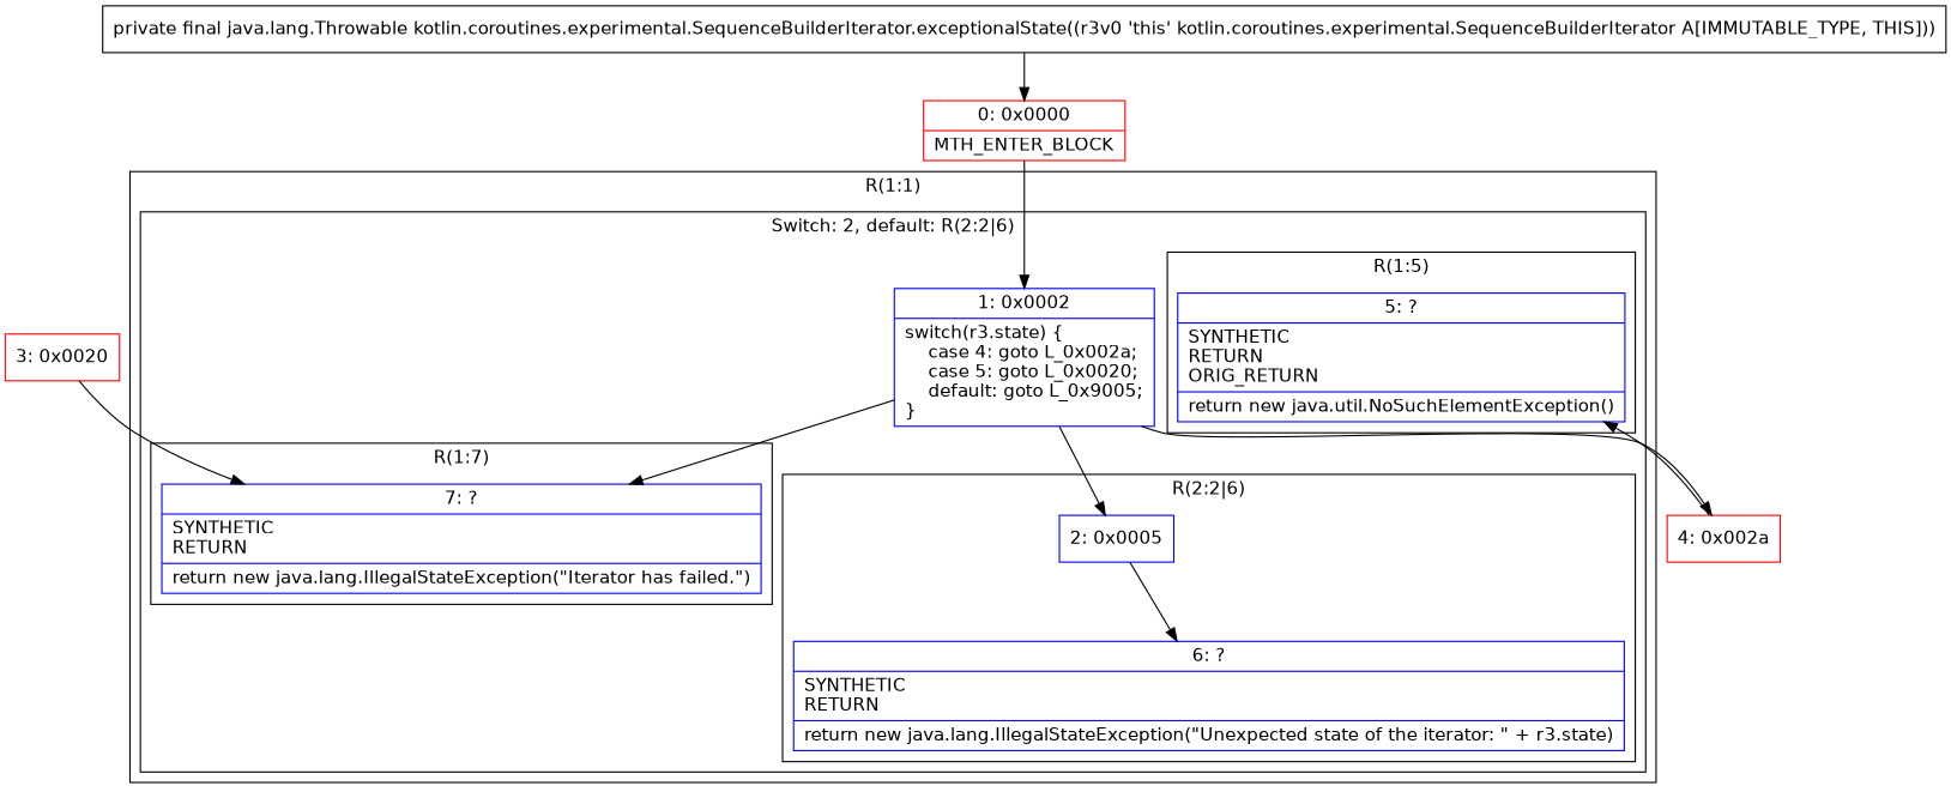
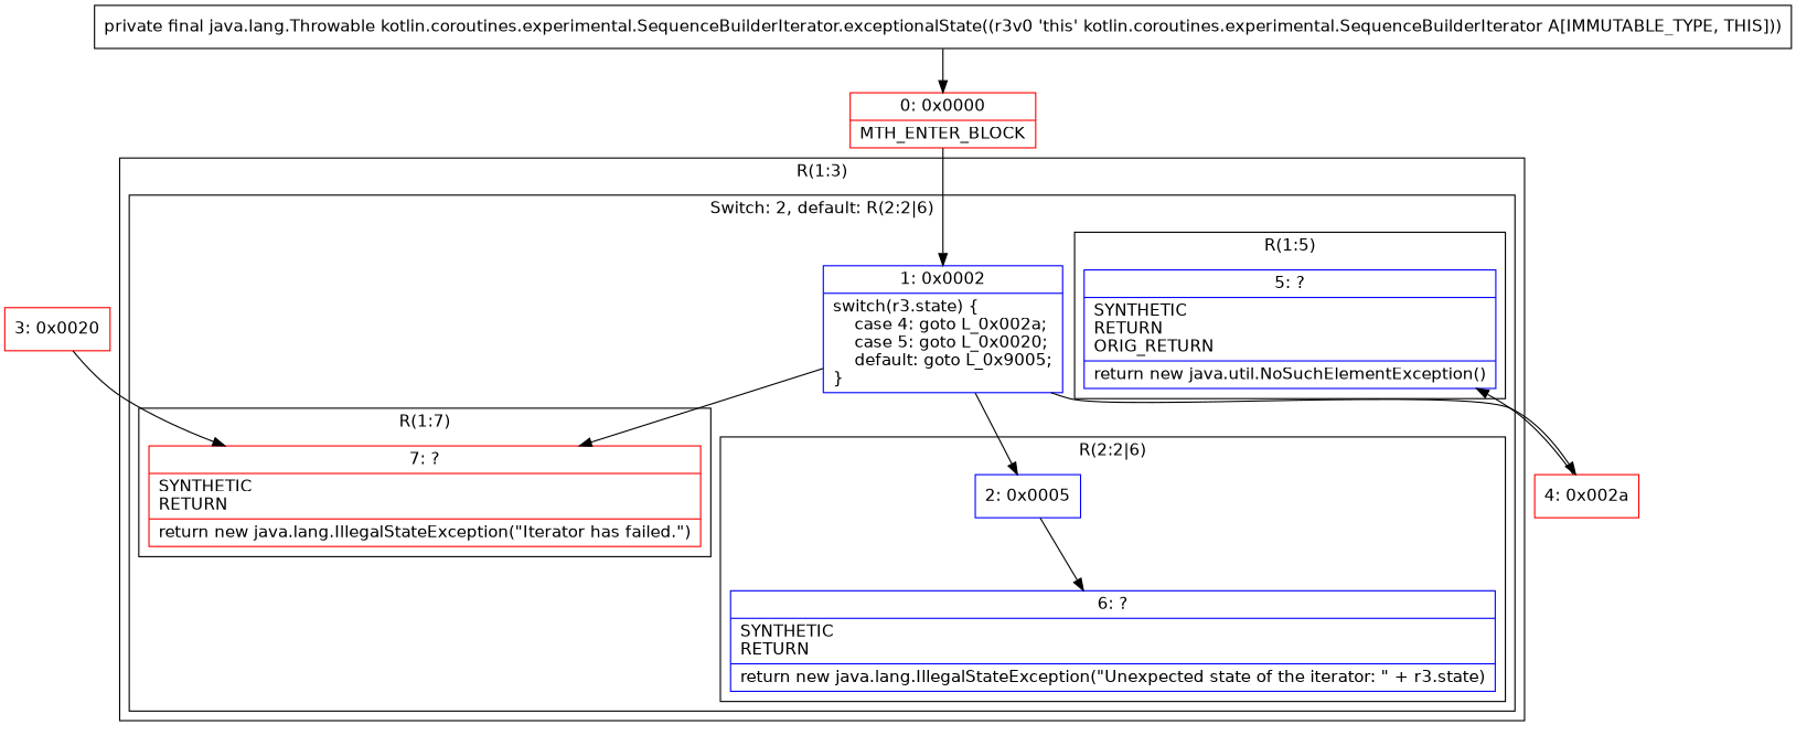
  digraph {
    fontname="DejaVu Sans"
    node [color=blue fontname="DejaVu Sans" shape=record]
    edge [fontname="DejaVu Sans"]
    n1 [label="{5\:\ ?|SYNTHETIC\lRETURN\lORIG_RETURN\l|return new java.util.NoSuchElementException()\l}"]
-   n2 [label="{7\:\ ?|SYNTHETIC\lRETURN\l|return new java.lang.IllegalStateException(\"Iterator has failed.\")\l}"]
+   n2 [color=red label="{7\:\ ?|SYNTHETIC\lRETURN\l|return new java.lang.IllegalStateException(\"Iterator has failed.\")\l}"]
    n3 [label="{2\:\ 0x0005}"]
    n4 [label="{6\:\ ?|SYNTHETIC\lRETURN\l|return new java.lang.IllegalStateException(\"Unexpected state of the iterator: \" + r3.state)\l}"]
    n5 [label="{1\:\ 0x0002|switch(r3.state) \{\l    case 4: goto L_0x002a;\l    case 5: goto L_0x0020;\l    default: goto L_0x9005;\l\}\l}"]
    n6 [color=red label="{4\:\ 0x002a}"]
    n7 [color=red label="{3\:\ 0x0020}"]
    n8 [color=red label="{0\:\ 0x0000|MTH_ENTER_BLOCK\l}"]
    n9 [label="{private final java.lang.Throwable kotlin.coroutines.experimental.SequenceBuilderIterator.exceptionalState((r3v0 'this' kotlin.coroutines.experimental.SequenceBuilderIterator A[IMMUTABLE_TYPE, THIS])) }" color=""]
    subgraph cluster_1 {
-     label="R(1:1)"
+     label="R(1:3)"
      subgraph cluster_2 {
        label="Switch: 2, default: R(2:2|6)"
        n5
        subgraph cluster_3 {
          label="R(1:5)"
          n1
        }
        subgraph cluster_4 {
          label="R(1:7)"
          n2
        }
        subgraph cluster_5 {
          label="R(2:2|6)"
          n3
          n4
        }
      }
    }
    n3 -> n4
    n5 -> n2
    n5 -> n3
    n5 -> n6
    n6 -> n1
    n7 -> n2
    n8 -> n5
    n9 -> n8
  }
